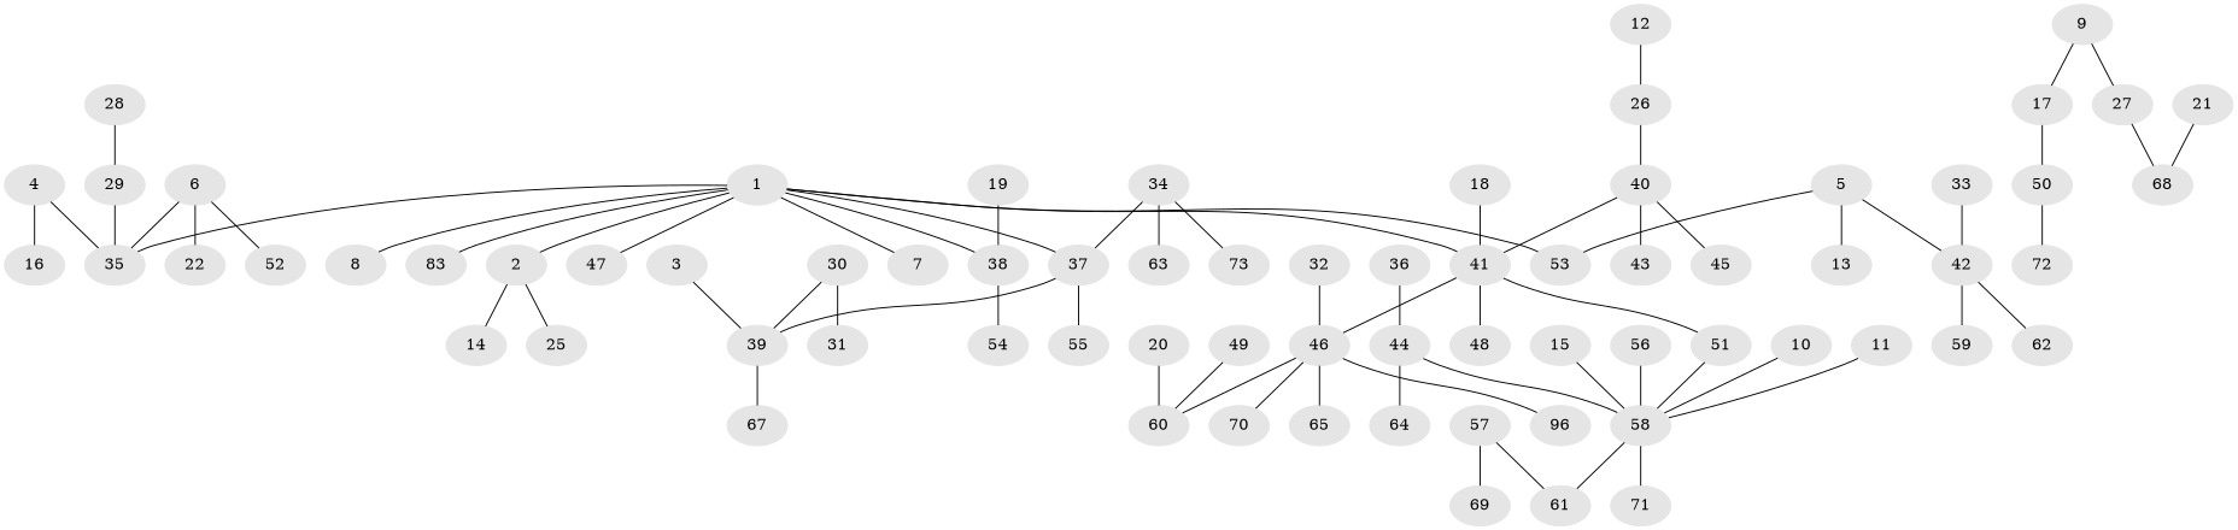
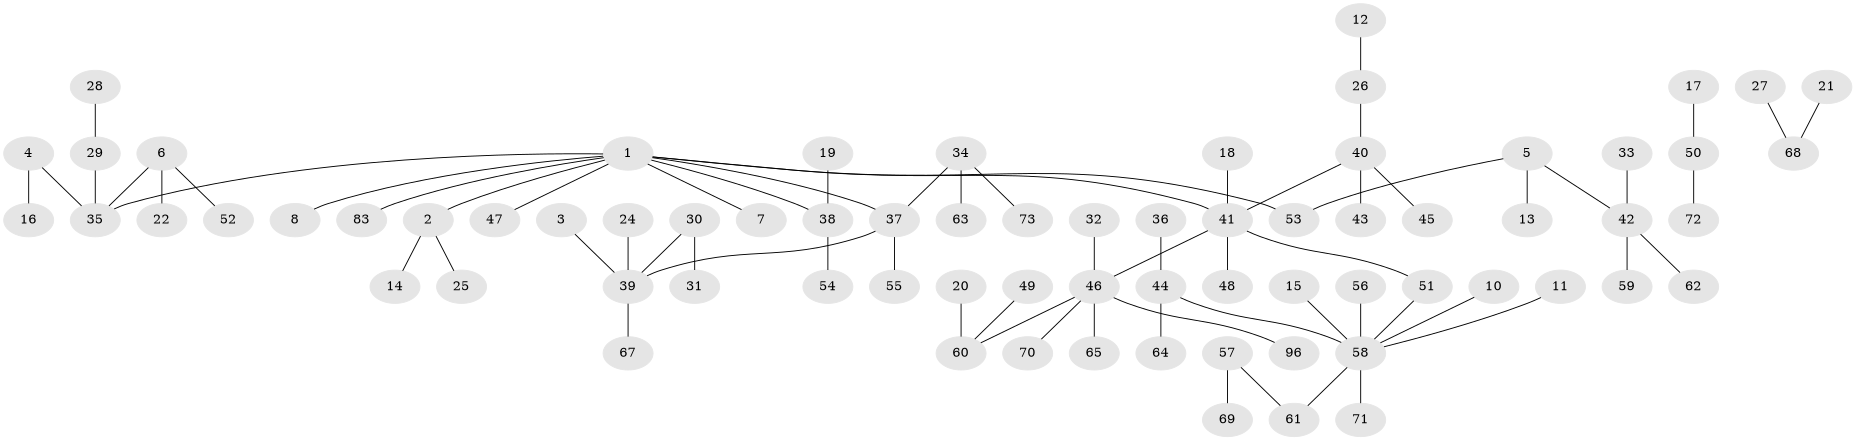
  graph {
    node [color=gray90 style=filled]
    edge [weight=1.0]
    1
    2
    7
    8
    n5 [label=83]
    35
    37
    38
    41
    47
    53
    14
    25
    39
    55
    54
    46
    48
    51
    3
    67
    4
    16
    5
    13
    42
    59
    62
    6
    22
    52
-   9
    17
    27
    50
    68
    10
    58
    61
    71
    11
    12
    26
    40
    15
    72
    18
    19
    20
    60
    21
+   24
    43
    45
    28
    29
    30
    31
    32
    65
    n61 [label=96]
    70
    33
    34
    63
    73
    36
    44
    64
    49
    56
    57
    69
    1 -- 2
    1 -- 7
    1 -- 8
    1 -- n5
    1 -- 35
    1 -- 37
    1 -- 38
    1 -- 41
    1 -- 47
    1 -- 53
    2 -- 14
    2 -- 25
    37 -- 39
    37 -- 55
    38 -- 54
    41 -- 46
    41 -- 48
    41 -- 51
    39 -- 67
    46 -- 60
    46 -- 65
    46 -- n61
    46 -- 70
    51 -- 58
    3 -- 39
    4 -- 35
    4 -- 16
    5 -- 53
    5 -- 13
    5 -- 42
    42 -- 59
    42 -- 62
    6 -- 35
    6 -- 22
    6 -- 52
-   9 -- 17
-   9 -- 27
    17 -- 50
    27 -- 68
    50 -- 72
    10 -- 58
    58 -- 61
    58 -- 71
    11 -- 58
    12 -- 26
    26 -- 40
    40 -- 41
    40 -- 43
    40 -- 45
    15 -- 58
    18 -- 41
    19 -- 38
    20 -- 60
    21 -- 68
+   24 -- 39
    28 -- 29
    29 -- 35
    30 -- 39
    30 -- 31
    32 -- 46
    33 -- 42
    34 -- 37
    34 -- 63
    34 -- 73
    36 -- 44
    44 -- 58
    44 -- 64
    49 -- 60
    56 -- 58
    57 -- 61
    57 -- 69
  }
